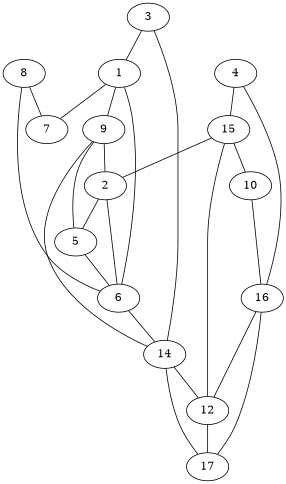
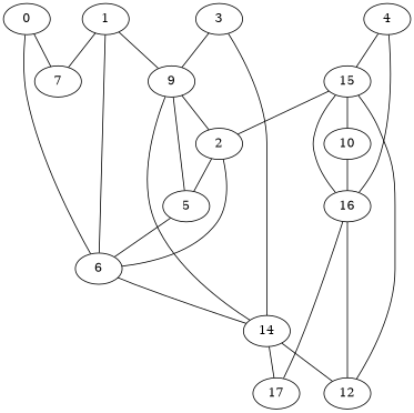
  graph {
    node [aaLength=10 sequence=vanDerWaals type=1]
    edge [distance0=25.0 frequency=1 type0=1]
    1 [type=0]
    6 [aaLength=12]
    7 [aaLength=9]
    9 [aaLength=2]
    14 [aaLength=6]
-   8 [aaLength=6]
+   8 [aaLength=6 label=0]
    2 [type=0]
    5 [aaLength=3]
    3 [type=0]
    12 [aaLength=11]
    n11 [aaLength=9 label=17]
    4 [aaLength=12 type=0]
    n13 [aaLength=4 label=16]
    15 [aaLength=2]
    10 [aaLength=3]
    1 -- 6 [distance0=45.99787 type0=3]
    1 -- 7 [distance0=35.38084 type0=2]
    1 -- 9 [distance0=25.31411]
    6 -- 14 [distance0=12.0]
    9 -- 14 [distance0=32.0 type0=3]
    9 -- 2 [distance0=24.02475]
    9 -- 5 [distance0=32.0 type0=2]
    14 -- 12 [type0=2]
    14 -- n11 [distance0=13.0 distance1=0.0 frequency=2 type1=4]
    8 -- 6 [type0=2]
    8 -- 7 [distance0=13.0 distance1=0.0 frequency=2 type1=4]
    2 -- 6 [distance0=28.49892 type0=3]
    2 -- 5 [distance0=16.0371]
    5 -- 6 [distance0=15.0]
-   3 -- 1 [distance0=33.7896]
+   3 -- 9 [distance0=33.7896]
    3 -- 14 [distance0=34.72372 distance1=0.0 frequency=2 type0=2 type1=4]
-   12 -- n11 [distance0=12.0]
    4 -- n13 [distance0=42.04443 type0=2]
    4 -- 15 [distance0=45.92096 distance1=0.0 frequency=2 type0=3 type1=4]
    n13 -- 12 [distance0=16.0 type0=2]
    n13 -- n11 [distance0=28.0 type0=3]
    15 -- 2 [distance0=41.05481 type0=3]
    15 -- 12 [distance0=22.0 type0=2]
+   15 -- n13 [distance0=31.0 type0=2]
    15 -- 10
    10 -- n13 [distance0=6.0]
  }
